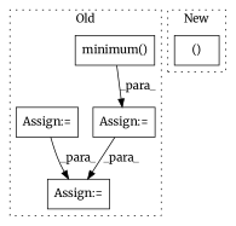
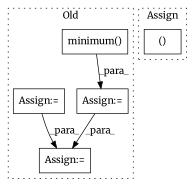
  digraph {
    fontname=Merriweather
    node [a=68 l=3 shape=box fontname=Merriweather]
    edge [fontname=Merriweather]
    n1 [a=75 l="14,1" label="minimum()" s="670,718"]
    n2 [label="Assign:=" s=667]
    n3 [label="Assign:=" s=1381]
    n4 [label="Assign:=" s=739]
    n5 [a=54 l=12 label="()" s=622]
    subgraph cluster_1 {
      label=Old
      style=dotted
      n1
      n2
      n3
      n4
    }
    subgraph cluster_2 {
-     label=New
+     label=Assign
      style=dotted
      n5
    }
    n1 -> n2 [label=_para_]
    n2 -> n3 [label=_para_]
    n4 -> n3 [label=_para_]
  }
